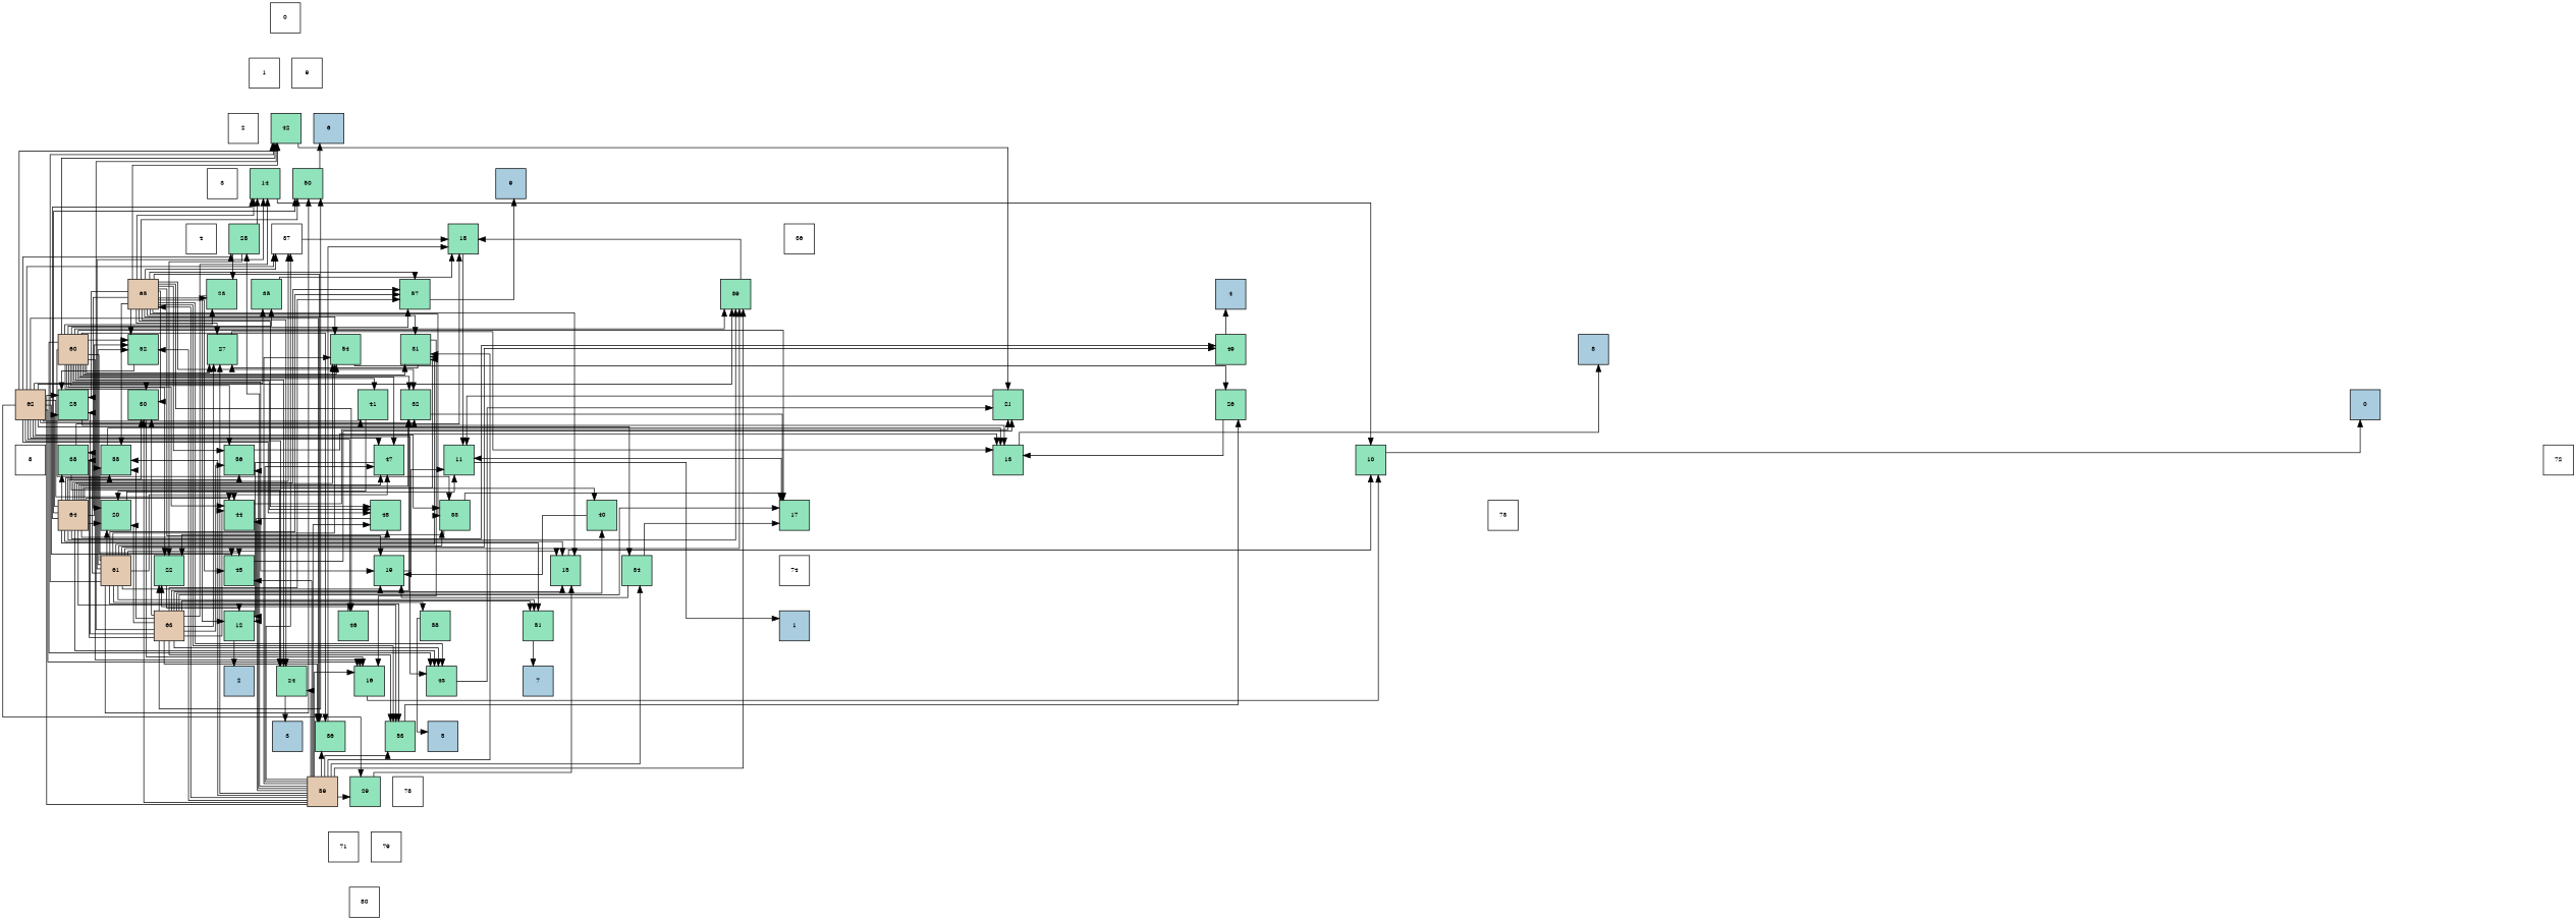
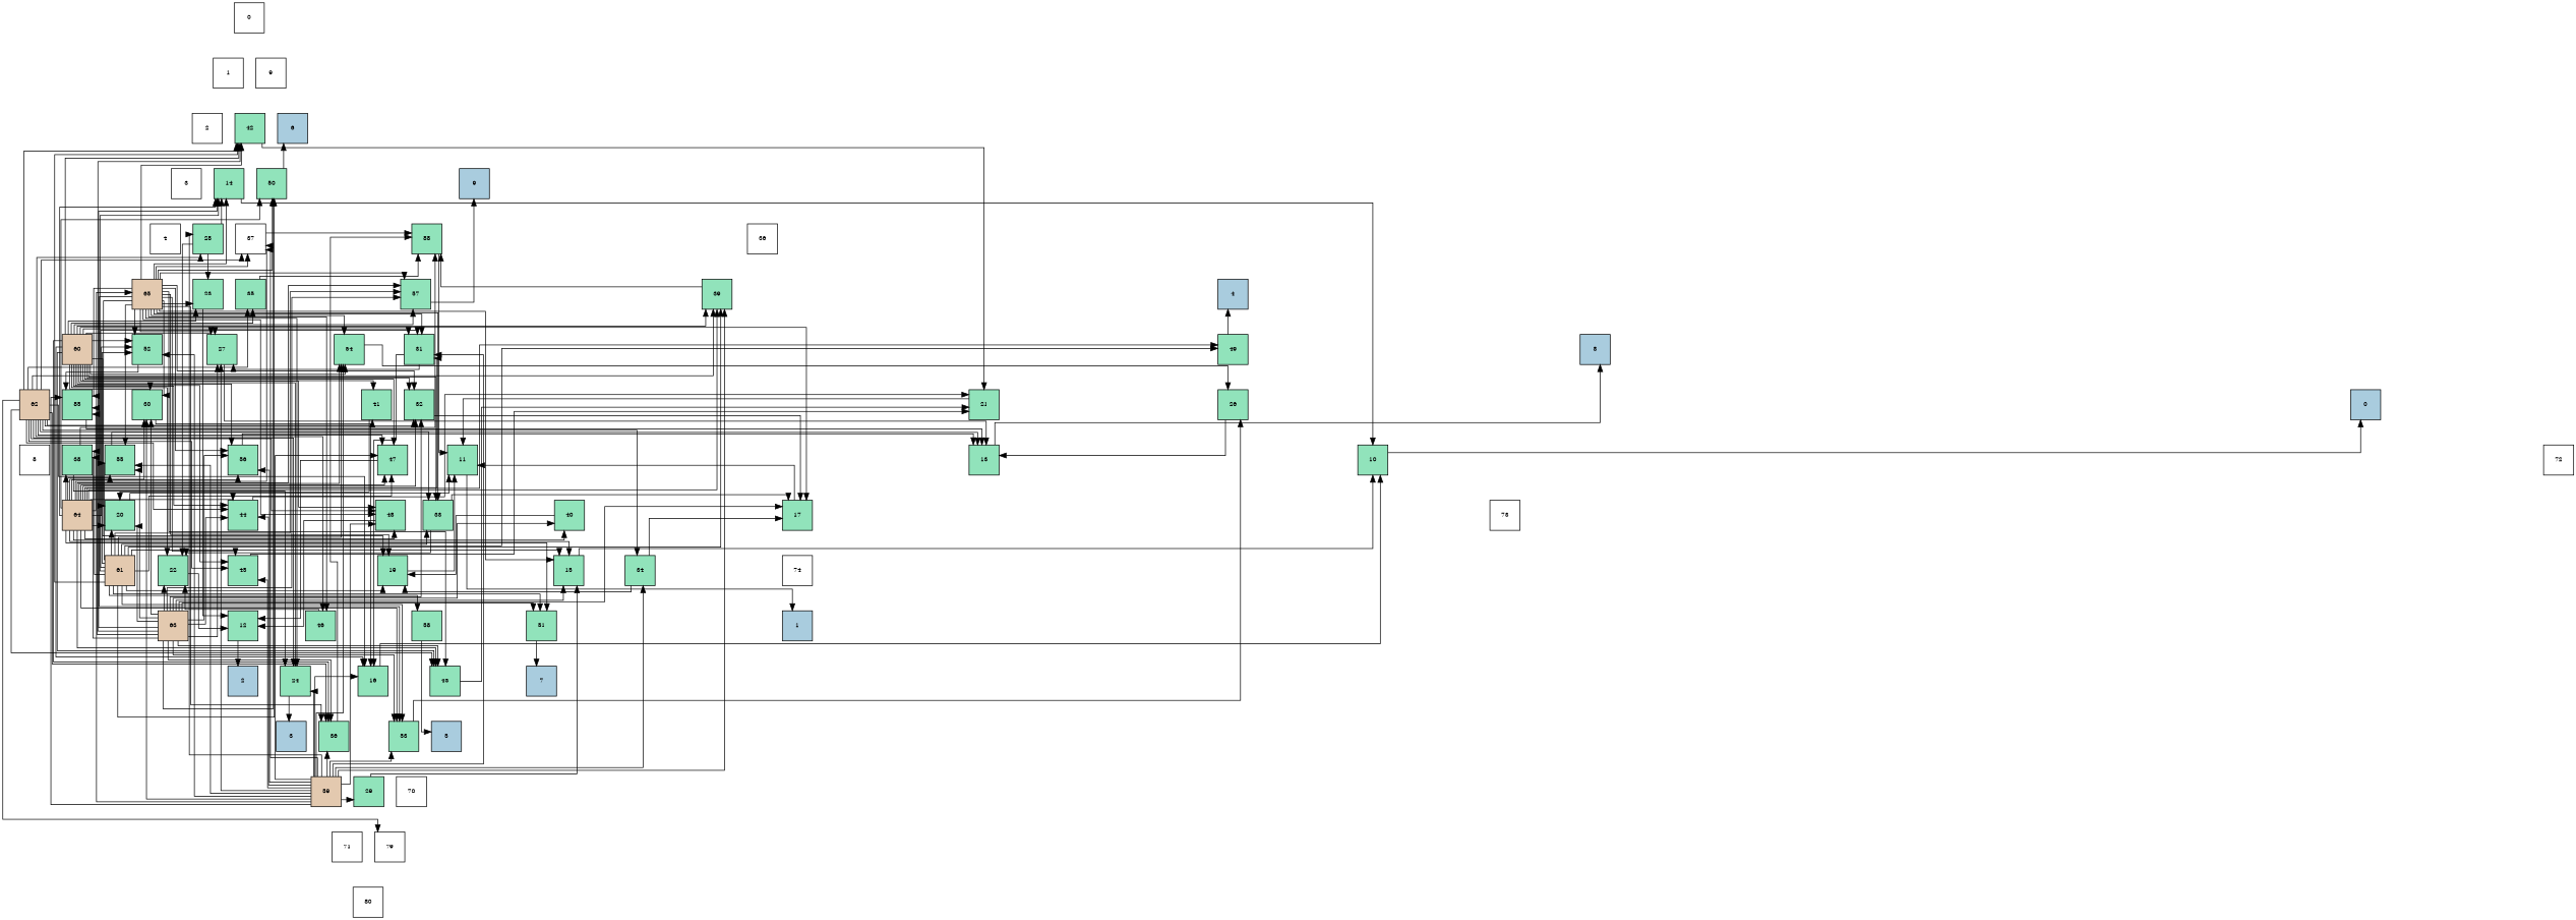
  digraph {
    rank=same
    rankdir=TB
    splines=ortho
    node [fillcolor="#91e3bb" fixedsize=true fontsize=8 shape=square style=filled]
    edge [constraint=false style=vis]
    n1 [fillcolor="#ffffff" label=0 width=0.6]
    n2 [fillcolor="#ffffff" label=1 width=0.6]
    n3 [fillcolor="#ffffff" label=9 width=0.6]
    n4 [fillcolor="#ffffff" label=2 width=0.6]
    n5 [label=42 width=0.6]
    n6 [fillcolor="#a9ccde" label=6 width=0.6]
    n7 [fillcolor="#ffffff" label=3 width=0.6]
    n8 [label=14 width=0.6]
    n9 [label=50 width=0.6]
    n10 [label=21 width=0.6]
    n11 [fillcolor="#ffffff" label=4 width=0.6]
    n12 [label=28 width=0.6]
    n13 [fillcolor="#ffffff" label=37 width=0.6]
    n14 [label=10 width=0.6]
    n15 [fillcolor="#e3c9af" label=65 width=0.6]
    n16 [label=23 width=0.6]
    n17 [label=35 width=0.6]
    n18 [label=22 width=0.6]
    n19 [fillcolor="#e3c9af" label=60 width=0.6]
    n20 [label=52 width=0.6]
-   n21 [label=25 width=0.6]
+   n21 [label=85 width=0.6]
    n22 [label=27 width=0.6]
    n23 [label=30 width=0.6]
    n24 [label=55 width=0.6]
    n25 [label=20 width=0.6]
    n26 [label=57 width=0.6]
    n27 [label=54 width=0.6]
    n28 [label=56 width=0.6]
    n29 [label=31 width=0.6]
    n30 [label=32 width=0.6]
    n31 [label=48 width=0.6]
    n32 [label=45 width=0.6]
    n33 [label=33 width=0.6]
    n34 [label=19 width=0.6]
    n35 [label=46 width=0.6]
    n36 [label=24 width=0.6]
    n37 [label=15 width=0.6]
    n38 [label=36 width=0.6]
    n39 [label=43 width=0.6]
    n40 [label=53 width=0.6]
    n41 [label=12 width=0.6]
    n42 [fillcolor="#e3c9af" label=62 width=0.6]
    n43 [label=41 width=0.6]
    n44 [label=44 width=0.6]
    n45 [label=39 width=0.6]
    n46 [label=47 width=0.6]
    n47 [label=16 width=0.6]
    n48 [label=17 width=0.6]
    n49 [label=38 width=0.6]
    n50 [label=13 width=0.6]
-   n51 [label=18 width=0.6]
+   n51 [label=88 width=0.6]
    n52 [fillcolor="#e3c9af" label=61 width=0.6]
    n53 [label=11 width=0.6]
    n54 [fillcolor="#a9ccde" label=9 width=0.6]
    n55 [label=26 width=0.6]
    n56 [label=58 width=0.6]
    n57 [fillcolor="#a9ccde" label=3 width=0.6]
    n58 [label=51 width=0.6]
    n59 [label=29 width=0.6]
    n60 [fillcolor="#e3c9af" label=59 width=0.6]
    n61 [fillcolor="#a9ccde" label=5 width=0.6]
-   n62 [fillcolor="#ffffff" label=78 width=0.6]
+   n62 [fillcolor="#ffffff" label=70 width=0.6]
    n63 [fillcolor="#ffffff" label=8 width=0.6]
    n64 [label=34 width=0.6]
    n65 [fillcolor="#e3c9af" label=63 width=0.6]
    n66 [label=49 width=0.6]
    n67 [fillcolor="#ffffff" label=74 width=0.6]
    n68 [fillcolor="#e3c9af" label=64 width=0.6]
    n69 [fillcolor="#a9ccde" label=1 width=0.6]
    n70 [fillcolor="#ffffff" label=71 width=0.6]
    n71 [fillcolor="#ffffff" label=79 width=0.6]
    n72 [label=40 width=0.6]
    n73 [fillcolor="#a9ccde" label=0 width=0.6]
    n74 [fillcolor="#ffffff" label=73 width=0.6]
    n75 [fillcolor="#a9ccde" label=2 width=0.6]
    n76 [fillcolor="#a9ccde" label=8 width=0.6]
    n77 [fillcolor="#a9ccde" label=4 width=0.6]
    n78 [fillcolor="#a9ccde" label=7 width=0.6]
    n79 [fillcolor="#ffffff" label=36 width=0.6]
    n80 [fillcolor="#ffffff" label=72 width=0.6]
    n81 [fillcolor="#ffffff" label=80 width=0.6]
    n1 -> n2 [constraint=true style=invis]
    n1 -> n3 [constraint=true style=invis]
    n2 -> n4 [constraint=true style=invis]
    n2 -> n5 [constraint=true style=invis]
    n3 -> n5 [constraint=true style=invis]
    n3 -> n6 [constraint=true style=invis]
    n4 -> n7 [constraint=true style=invis]
    n4 -> n8 [constraint=true style=invis]
    n5 -> n8 [constraint=true style=invis]
    n5 -> n9 [constraint=true style=invis]
    n5 -> n10
    n6 -> n9 [constraint=true style=invis]
    n6 -> n54 [constraint=true style=invis]
    n7 -> n11 [constraint=true style=invis]
    n7 -> n12 [constraint=true style=invis]
    n8 -> n12 [constraint=true style=invis]
    n8 -> n13 [constraint=true style=invis]
    n8 -> n14
    n9 -> n6
    n9 -> n13 [constraint=true style=invis]
    n9 -> n51 [constraint=true style=invis]
    n10 -> n50 [constraint=true style=invis]
    n10 -> n53
    n10 -> n53 [constraint=true style=invis]
    n11 -> n15 [constraint=true style=invis]
    n11 -> n16 [constraint=true style=invis]
    n12 -> n8
    n12 -> n16
    n12 -> n16 [constraint=true style=invis]
    n12 -> n17 [constraint=true style=invis]
    n12 -> n18
    n13 -> n17 [constraint=true style=invis]
    n13 -> n26 [constraint=true style=invis]
    n13 -> n51
    n14 -> n48 [constraint=true style=invis]
    n14 -> n73
    n14 -> n74 [constraint=true style=invis]
    n15 -> n5
    n15 -> n8
    n15 -> n9
    n15 -> n13
    n15 -> n16
    n15 -> n19 [constraint=true style=invis]
    n15 -> n20
    n15 -> n20 [constraint=true style=invis]
    n15 -> n21
    n15 -> n22
    n15 -> n23
    n15 -> n24
    n15 -> n25
    n15 -> n26
    n15 -> n27
    n15 -> n28
    n15 -> n29
    n15 -> n30
    n15 -> n31
    n15 -> n32
    n15 -> n33
    n15 -> n34
    n15 -> n35
    n15 -> n36
    n15 -> n37
    n15 -> n38
    n15 -> n39
    n15 -> n40
    n16 -> n20 [constraint=true style=invis]
    n16 -> n22 [constraint=true style=invis]
    n16 -> n41
    n17 -> n22 [constraint=true style=invis]
    n17 -> n27 [constraint=true style=invis]
    n17 -> n51
    n18 -> n41
    n18 -> n41 [constraint=true style=invis]
    n18 -> n65 [constraint=true style=invis]
    n19 -> n5
    n19 -> n16
    n19 -> n17
    n19 -> n18
    n19 -> n20
    n19 -> n21 [constraint=true style=invis]
    n19 -> n22
    n19 -> n23
    n19 -> n26
    n19 -> n27
    n19 -> n28
    n19 -> n29
    n19 -> n30
    n19 -> n31
    n19 -> n32
    n19 -> n33
    n19 -> n34
    n19 -> n36
    n19 -> n38
    n19 -> n39
    n19 -> n42 [constraint=true style=invis]
    n19 -> n43
    n19 -> n44
    n19 -> n45
    n19 -> n46
    n19 -> n47
    n19 -> n48
    n20 -> n21
    n20 -> n21 [constraint=true style=invis]
    n20 -> n23 [constraint=true style=invis]
    n21 -> n24 [constraint=true style=invis]
    n21 -> n49 [constraint=true style=invis]
    n21 -> n50
    n22 -> n23 [constraint=true style=invis]
    n22 -> n43 [constraint=true style=invis]
    n22 -> n50
    n23 -> n24 [constraint=true style=invis]
    n23 -> n28 [constraint=true style=invis]
    n23 -> n47
    n24 -> n25 [constraint=true style=invis]
    n24 -> n44 [constraint=true style=invis]
    n24 -> n50
    n25 -> n18 [constraint=true style=invis]
    n25 -> n52 [constraint=true style=invis]
    n25 -> n53
    n26 -> n27 [constraint=true style=invis]
    n26 -> n29 [constraint=true style=invis]
    n26 -> n54
    n27 -> n30 [constraint=true style=invis]
    n27 -> n43 [constraint=true style=invis]
    n27 -> n55
    n28 -> n31 [constraint=true style=invis]
    n28 -> n44 [constraint=true style=invis]
    n28 -> n50
    n29 -> n10 [constraint=true style=invis]
    n29 -> n22
    n29 -> n30 [constraint=true style=invis]
    n29 -> n47
    n30 -> n46 [constraint=true style=invis]
    n30 -> n48
    n30 -> n53 [constraint=true style=invis]
    n31 -> n32 [constraint=true style=invis]
    n31 -> n34 [constraint=true style=invis]
    n31 -> n41
    n32 -> n10
    n32 -> n35 [constraint=true style=invis]
    n32 -> n41 [constraint=true style=invis]
    n33 -> n18
    n33 -> n34 [constraint=true style=invis]
    n33 -> n37 [constraint=true style=invis]
    n33 -> n48
    n34 -> n35 [constraint=true style=invis]
    n34 -> n53
    n34 -> n56 [constraint=true style=invis]
    n35 -> n18
    n35 -> n36 [constraint=true style=invis]
    n35 -> n47 [constraint=true style=invis]
    n36 -> n38 [constraint=true style=invis]
    n36 -> n57
    n36 -> n57 [constraint=true style=invis]
    n37 -> n14
    n37 -> n56 [constraint=true style=invis]
    n37 -> n58 [constraint=true style=invis]
    n38 -> n51
    n38 -> n59 [constraint=true style=invis]
    n38 -> n60 [constraint=true style=invis]
    n39 -> n10
    n39 -> n40 [constraint=true style=invis]
    n39 -> n61 [constraint=true style=invis]
    n40 -> n55
    n40 -> n59 [constraint=true style=invis]
    n40 -> n62 [constraint=true style=invis]
    n41 -> n36 [constraint=true style=invis]
    n41 -> n75
    n41 -> n75 [constraint=true style=invis]
    n42 -> n5
    n42 -> n12
    n42 -> n13
    n42 -> n17
    n42 -> n30
    n42 -> n31
    n42 -> n32
    n42 -> n33
    n42 -> n35
    n42 -> n36
    n42 -> n38
    n42 -> n39
    n42 -> n43
    n42 -> n44
    n42 -> n45
    n42 -> n46
    n42 -> n47
    n42 -> n49 [constraint=true style=invis]
-   n42 -> n59
+   n42 -> n71
    n42 -> n63 [constraint=true style=invis]
    n42 -> n64
    n43 -> n25
    n43 -> n28 [constraint=true style=invis]
    n43 -> n46 [constraint=true style=invis]
    n44 -> n10
    n44 -> n18 [constraint=true style=invis]
    n44 -> n32 [constraint=true style=invis]
    n45 -> n29 [constraint=true style=invis]
    n45 -> n51
    n45 -> n66 [constraint=true style=invis]
    n46 -> n31 [constraint=true style=invis]
    n46 -> n33 [constraint=true style=invis]
    n46 -> n41
    n47 -> n14
    n47 -> n38 [constraint=true style=invis]
    n47 -> n40 [constraint=true style=invis]
    n48 -> n53
    n48 -> n64 [constraint=true style=invis]
    n48 -> n67 [constraint=true style=invis]
    n49 -> n25 [constraint=true style=invis]
    n49 -> n36
    n49 -> n51
    n49 -> n68 [constraint=true style=invis]
    n50 -> n48 [constraint=true style=invis]
    n50 -> n72 [constraint=true style=invis]
    n50 -> n76
    n51 -> n26 [constraint=true style=invis]
    n51 -> n45 [constraint=true style=invis]
    n51 -> n53
    n52 -> n5
    n52 -> n8
    n52 -> n9
    n52 -> n20
    n52 -> n24
    n52 -> n25
    n52 -> n26
    n52 -> n27
    n52 -> n29
    n52 -> n33
    n52 -> n34
    n52 -> n37
    n52 -> n40
    n52 -> n45
    n52 -> n46
    n52 -> n49
    n52 -> n56
    n52 -> n58
    n52 -> n65 [constraint=true style=invis]
    n52 -> n66
    n53 -> n33 [constraint=true style=invis]
    n53 -> n69
    n53 -> n72 [constraint=true style=invis]
    n54 -> n51 [constraint=true style=invis]
    n54 -> n79 [constraint=true style=invis]
    n55 -> n14 [constraint=true style=invis]
    n55 -> n50
    n55 -> n50 [constraint=true style=invis]
    n56 -> n39 [constraint=true style=invis]
    n56 -> n47 [constraint=true style=invis]
    n56 -> n61
    n57 -> n60 [constraint=true style=invis]
    n58 -> n39 [constraint=true style=invis]
    n58 -> n78
    n58 -> n78 [constraint=true style=invis]
    n59 -> n37
    n59 -> n70 [constraint=true style=invis]
    n59 -> n71 [constraint=true style=invis]
    n60 -> n12
    n60 -> n13
    n60 -> n15
    n60 -> n20
    n60 -> n21
    n60 -> n22
    n60 -> n23
    n60 -> n24
    n60 -> n27
    n60 -> n28
    n60 -> n29
    n60 -> n31
    n60 -> n32
    n60 -> n36
    n60 -> n38
    n60 -> n40
    n60 -> n44
    n60 -> n45
    n60 -> n46
    n60 -> n47
    n60 -> n59
    n60 -> n64
    n60 -> n70 [constraint=true style=invis]
    n61 -> n62 [constraint=true style=invis]
    n62 -> n71 [constraint=true style=invis]
    n63 -> n68 [constraint=true style=invis]
    n64 -> n34
    n64 -> n48
    n64 -> n58 [constraint=true style=invis]
    n64 -> n69 [constraint=true style=invis]
    n65 -> n5
    n65 -> n8
    n65 -> n9
    n65 -> n18
    n65 -> n21
    n65 -> n22
    n65 -> n23
    n65 -> n24
    n65 -> n25
    n65 -> n26
    n65 -> n28
    n65 -> n30
    n65 -> n37
    n65 -> n38
    n65 -> n39
    n65 -> n40
    n65 -> n44
    n65 -> n48
    n65 -> n49
    n65 -> n58
    n65 -> n72
    n65 -> n75 [constraint=true style=invis]
    n66 -> n10 [constraint=true style=invis]
    n66 -> n55 [constraint=true style=invis]
    n66 -> n77
    n67 -> n69 [constraint=true style=invis]
    n68 -> n8
    n68 -> n9
    n68 -> n13
    n68 -> n20
    n68 -> n21
    n68 -> n23
    n68 -> n24
    n68 -> n25
    n68 -> n26
    n68 -> n27
    n68 -> n28
    n68 -> n29
    n68 -> n30
    n68 -> n31
    n68 -> n37
    n68 -> n39
    n68 -> n40
    n68 -> n44
    n68 -> n45
    n68 -> n46
    n68 -> n49
    n68 -> n52 [constraint=true style=invis]
    n68 -> n58
    n68 -> n66
    n68 -> n72
    n69 -> n78 [constraint=true style=invis]
    n70 -> n81 [constraint=true style=invis]
    n71 -> n81 [constraint=true style=invis]
    n72 -> n34
    n72 -> n37 [constraint=true style=invis]
    n72 -> n64 [constraint=true style=invis]
    n73 -> n14 [constraint=true style=invis]
    n73 -> n80 [constraint=true style=invis]
    n74 -> n67 [constraint=true style=invis]
    n75 -> n57 [constraint=true style=invis]
    n76 -> n55 [constraint=true style=invis]
    n76 -> n73 [constraint=true style=invis]
    n77 -> n66 [constraint=true style=invis]
    n77 -> n76 [constraint=true style=invis]
    n78 -> n61 [constraint=true style=invis]
    n79 -> n45 [constraint=true style=invis]
    n79 -> n77 [constraint=true style=invis]
    n80 -> n74 [constraint=true style=invis]
  }
